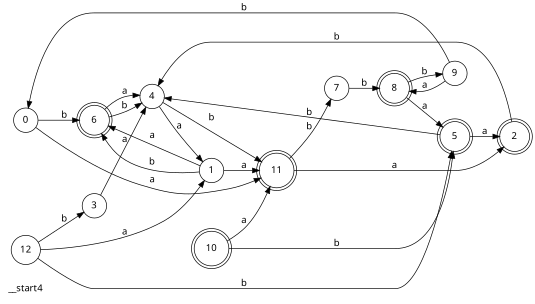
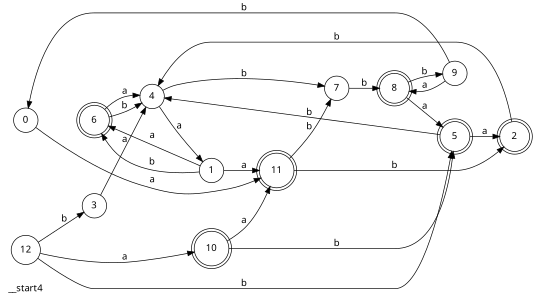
  digraph {
    fontname="Noto Sans"
    rankdir=LR
    node [fontname="Noto Sans" shape=circle color=black fillcolor=white style=filled]
    edge [fontname="Noto Sans"]
    n1 [label=__start4 shape=none color="" fillcolor="" style=""]
    n2 [label=0]
    n3 [label=6 shape=doublecircle style="rounded,filled"]
    n4 [label=11 shape=doublecircle style="rounded,filled"]
    n5 [label=4]
    n6 [label=2 shape=doublecircle style="rounded,filled"]
    n7 [label=7]
    n8 [label=1]
    n9 [label=8 shape=doublecircle style="rounded,filled"]
    n10 [label=5 shape=doublecircle style="rounded,filled"]
    n11 [label=9]
    n12 [label=3]
    n13 [label=12]
    n14 [label=10 shape=doublecircle style="rounded,filled"]
-   n2 -> n3 [label=b]
    n2 -> n4 [label=a]
    n3 -> n5 [label=a]
    n3 -> n5 [label=b]
-   n4 -> n6 [label=a]
+   n4 -> n6 [label=b]
    n4 -> n7 [label=b]
-   n5 -> n4 [label=b]
+   n5 -> n7 [label=b]
    n5 -> n8 [label=a]
    n6 -> n5 [label=b]
    n7 -> n9 [label=b]
    n8 -> n3 [label=a]
    n8 -> n3 [label=b]
    n8 -> n4 [label=a]
    n9 -> n10 [label=a]
    n9 -> n11 [label=b]
    n10 -> n5 [label=b]
    n10 -> n6 [label=a]
    n11 -> n2 [label=b]
    n11 -> n9 [label=a]
    n12 -> n5 [label=a]
-   n13 -> n8 [label=a]
+   n13 -> n14 [label=a]
    n13 -> n10 [label=b]
    n13 -> n12 [label=b]
    n14 -> n4 [label=a]
    n14 -> n10 [label=b]
  }
